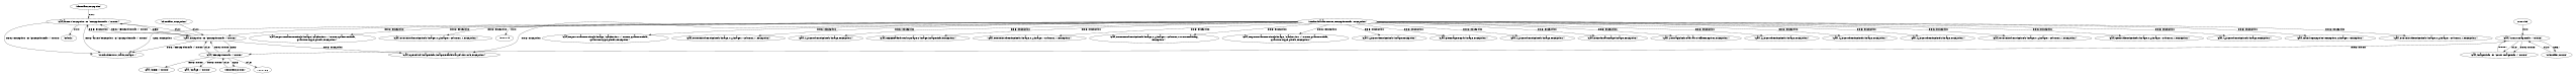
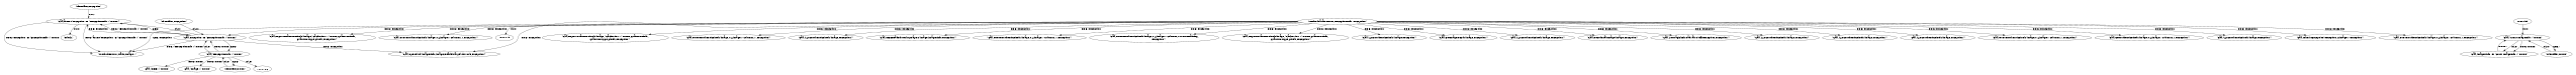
  digraph {
    n1 [label="(Call,assert(exception != (ExceptionInfo *) NULL))"]
    n2 [label="(Call,exception != (ExceptionInfo *) NULL)"]
    n3 [label="(Block,)"]
    n4 [label="(MethodReturn,static Image *)"]
    n5 [label="(Call,(ExceptionInfo *) NULL)"]
    n6 [label="(Call,OpenBlob(image_info,image,ReadBinaryBlobMode,exception))"]
    n7 [label="(Call,(TIFF *) NULL)"]
    n8 [label="(Call,(Image *) NULL)"]
    n9 [label="(Identifier,NULL)"]
    1000186
    n11 [label="(MethodParameterIn,ExceptionInfo *exception)"]
    n12 [label="(Call,ImportQuantumPixels(image,(CacheView *) NULL,quantum_info,\n            quantum_type,pixels,exception))"]
    n13 [label="(Call,QueueAuthenticPixels(image,0,y,image->columns,1,exception))"]
    n14 [label="(Call,SyncAuthenticPixels(image,exception))"]
    n15 [label="(Call,TIFFReadPhotoshopLayers(image,image_info,exception))"]
    n16 [label="(Call,QueueAuthenticPixels(image,0,y,image->columns,1,exception))"]
    n17 [label="(Call,QueueAuthenticPixels(image,0,y,image->columns,rows_remaining,\n            exception))"]
    n18 [label="(Call,ImportQuantumPixels(image,(CacheView *) NULL,quantum_info,\n              quantum_type,pixels,exception))"]
    n19 [label="(Call,SyncAuthenticPixels(image,exception))"]
    n20 [label="(Call,GetImageDepth(image,exception))"]
    n21 [label="(Call,SyncAuthenticPixels(image,exception))"]
    n22 [label="(Call,DecodeLabImage(image,exception))"]
    n23 [label="(Call,SetMagickThreadValue(tiff_exception,exception))"]
    n24 [label="(Call,SyncAuthenticPixels(image,exception))"]
    n25 [label="(Call,SyncAuthenticPixels(image,exception))"]
    n26 [label="(Call,SyncAuthenticPixels(image,exception))"]
    n27 [label="(Call,QueueAuthenticPixels(image,0,y,image->columns,1,exception))"]
    n28 [label="(Call,GetAuthenticPixels(image,0,y,image->columns,1,exception))"]
    n29 [label="(Call,SyncAuthenticPixels(image,exception))"]
    n30 [label="(Call,InheritException(exception,&image->exception))"]
    n31 [label="(Call,QueueAuthenticPixels(image,0,y,image->columns,1,exception))"]
    n32 [label="(Call,ImportQuantumPixels(image,(CacheView *) NULL,quantum_info,\n            quantum_type,pixels,exception))"]
    n33 [label="(Call,QueueAuthenticPixels(image,0,y,image->columns,1,exception))"]
    1000115
    n35 [label="(Call,(const ImageInfo *) NULL)"]
    n36 [label="(Identifier,NULL)"]
    n37 [label="(Call,image_info != (const ImageInfo *) NULL)"]
    n38 [label="(Identifier,exception)"]
    n39 [label="(Identifier,exception)"]
    1000159
    n1 -> n2 [label="CFG: "]
    n1 -> n3 [label="AST: "]
    n1 -> n4 [label="DDG: assert(exception != (ExceptionInfo *) NULL)"]
    n1 -> n4 [label="DDG: exception != (ExceptionInfo *) NULL"]
    n2 -> n1 [label="AST: "]
    n2 -> n1 [label="DDG: exception"]
    n2 -> n1 [label="DDG: (ExceptionInfo *) NULL"]
    n2 -> n4 [label="DDG: (ExceptionInfo *) NULL"]
    n2 -> n5 [label="CFG: "]
    n2 -> n6 [label="DDG: exception"]
    n5 -> n2 [label="AST: "]
    n5 -> n2 [label="DDG: NULL"]
    n5 -> n7 [label="DDG: NULL"]
    n5 -> n8 [label="DDG: NULL"]
    n5 -> n9 [label="CFG: "]
    n5 -> 1000186 [label="AST: "]
    n9 -> n5 [label="AST: "]
    n11 -> n2 [label="DDG: exception"]
    n11 -> n4 [label="CFG: exception"]
    n11 -> n6 [label="DDG: exception"]
    n11 -> n12 [label="DDG: exception"]
    n11 -> n13 [label="DDG: exception"]
    n11 -> n14 [label="DDG: exception"]
    n11 -> n15 [label="DDG: exception"]
    n11 -> n16 [label="DDG: exception"]
    n11 -> n17 [label="DDG: exception"]
    n11 -> n18 [label="DDG: exception"]
    n11 -> n19 [label="DDG: exception"]
    n11 -> n20 [label="DDG: exception"]
    n11 -> n21 [label="DDG: exception"]
    n11 -> n22 [label="DDG: exception"]
    n11 -> n23 [label="DDG: exception"]
    n11 -> n24 [label="DDG: exception"]
    n11 -> n25 [label="DDG: exception"]
    n11 -> n26 [label="DDG: exception"]
    n11 -> n27 [label="DDG: exception"]
    n11 -> n28 [label="DDG: exception"]
    n11 -> n29 [label="DDG: exception"]
    n11 -> n30 [label="DDG: exception"]
    n11 -> n31 [label="DDG: exception"]
    n11 -> n32 [label="DDG: exception"]
    n11 -> n33 [label="DDG: exception"]
    n11 -> 1000115 [label="AST: "]
-   n35 -> n5 [label="DDG: NULL"]
    n35 -> n36 [label="CFG: "]
    n35 -> n37 [label="AST: "]
    n35 -> n37 [label="DDG: NULL"]
    n36 -> n35 [label="AST: "]
    n37 -> n35 [label="NULL: "]
    n38 -> n2 [label="AST: "]
    n39 -> n1 [label="CFG: "]
    1000159 -> n35 [label="AST: "]
  }
